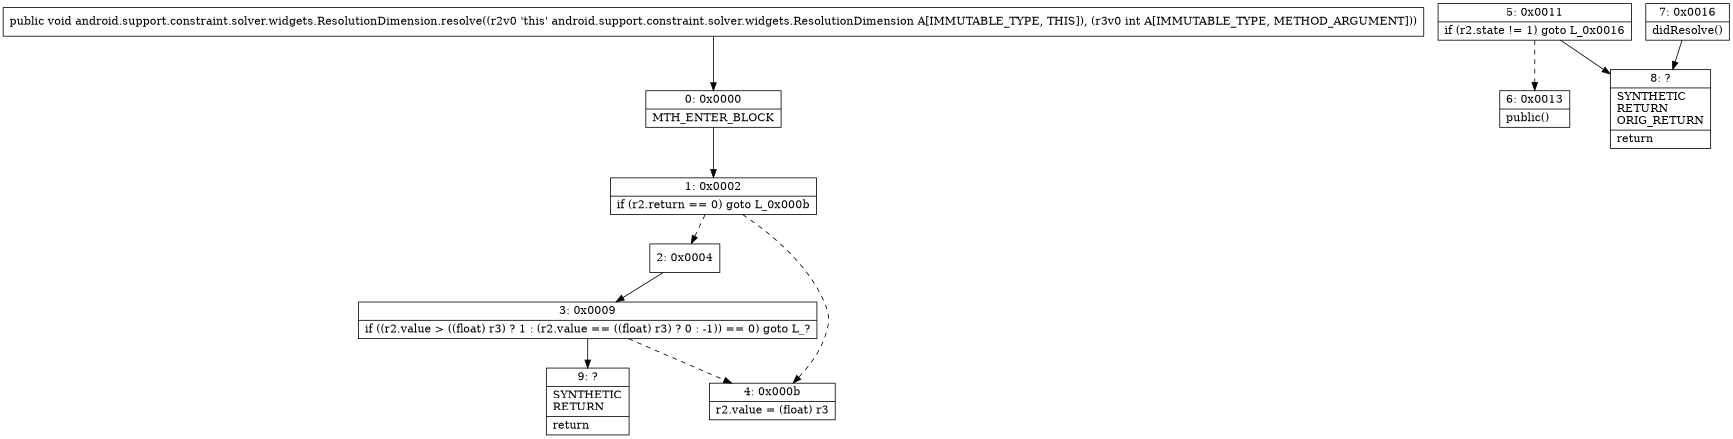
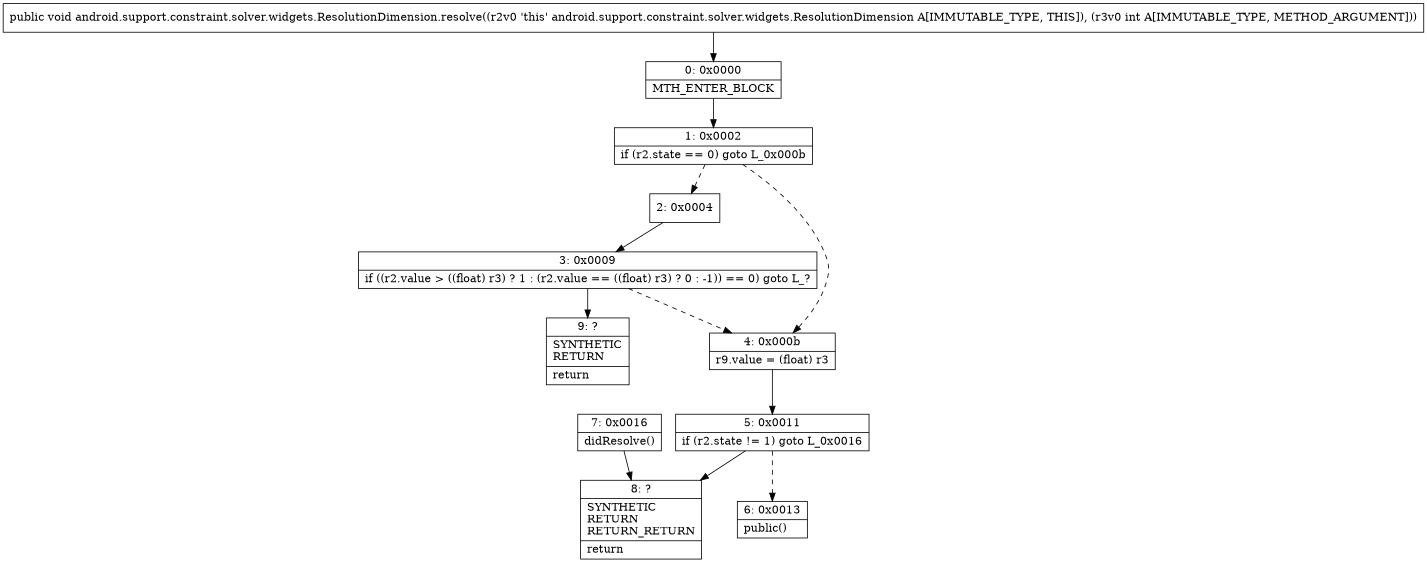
  digraph {
    node [shape=record]
    n1 [label="{0\:\ 0x0000|MTH_ENTER_BLOCK\l}"]
-   n2 [label="{1\:\ 0x0002|if (r2.return == 0) goto L_0x000b\l}"]
+   n2 [label="{1\:\ 0x0002|if (r2.state == 0) goto L_0x000b\l}"]
    n3 [label="{2\:\ 0x0004}"]
-   n4 [label="{4\:\ 0x000b|r2.value = (float) r3\l}"]
+   n4 [label="{4\:\ 0x000b|r9.value = (float) r3\l}"]
    n5 [label="{3\:\ 0x0009|if ((r2.value \> ((float) r3) ? 1 : (r2.value == ((float) r3) ? 0 : \-1)) == 0) goto L_?\l}"]
    n6 [label="{5\:\ 0x0011|if (r2.state != 1) goto L_0x0016\l}"]
    n7 [label="{9\:\ ?|SYNTHETIC\lRETURN\l|return\l}"]
    n8 [label="{6\:\ 0x0013|public()\l}"]
-   n9 [label="{8\:\ ?|SYNTHETIC\lRETURN\lORIG_RETURN\l|return\l}"]
+   n9 [label="{8\:\ ?|SYNTHETIC\lRETURN\lRETURN_RETURN\l|return\l}"]
    n10 [label="{7\:\ 0x0016|didResolve()\l}"]
    n11 [label="{public void android.support.constraint.solver.widgets.ResolutionDimension.resolve((r2v0 'this' android.support.constraint.solver.widgets.ResolutionDimension A[IMMUTABLE_TYPE, THIS]), (r3v0 int A[IMMUTABLE_TYPE, METHOD_ARGUMENT])) }"]
    n1 -> n2
    n2 -> n3 [style=dashed]
    n2 -> n4 [style=dashed]
    n3 -> n5
+   n4 -> n6
    n5 -> n4 [style=dashed]
    n5 -> n7
    n6 -> n8 [style=dashed]
    n6 -> n9
    n10 -> n9
    n11 -> n1
  }
